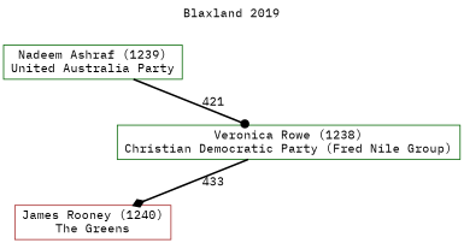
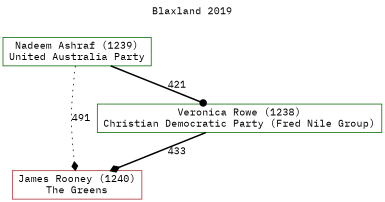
  digraph {
    label="Blaxland 2019"
    labelloc=t
    mclimit=10
    fontname="IBM Plex Mono"
    node [shape=box color=darkgreen fontname="IBM Plex Mono"]
    edge [style=bold arrowhead=diamond fontname="IBM Plex Mono"]
    n1 [label="James Rooney (1240)\nThe Greens" color=brown]
    n2 [label="Nadeem Ashraf (1239)\nUnited Australia Party"]
    n3 [label="Veronica Rowe (1238)\nChristian Democratic Party (Fred Nile Group)"]
+   n2 -> n1 [label=491 style=dotted]
    n2 -> n3 [label=421 arrowhead=dot]
    n3 -> n1 [label=433]
  }
